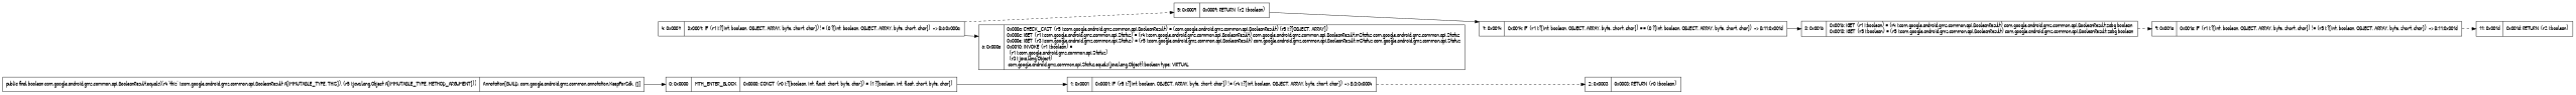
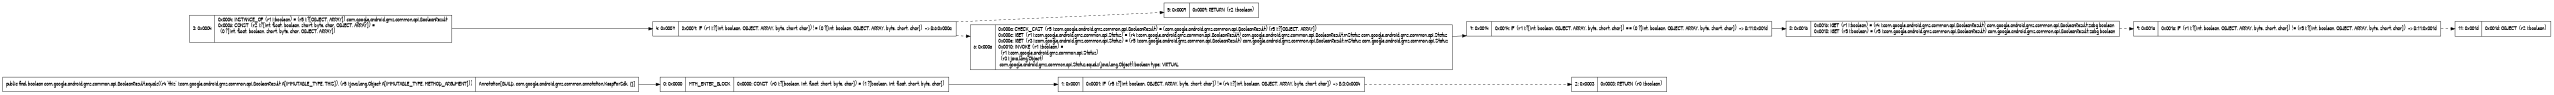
  digraph {
    fontname="Patrick Hand"
    rankdir=LR
    node [fontname="Patrick Hand" shape=record]
    edge [fontname="Patrick Hand"]
    n1 [label="{0\:\ 0x0000|MTH_ENTER_BLOCK\l|0x0000: CONST  (r0 I:?[boolean, int, float, short, byte, char]) = (1 ?[boolean, int, float, short, byte, char]) \l}"]
    n2 [label="{1\:\ 0x0001|0x0001: IF  (r5 I:?[int, boolean, OBJECT, ARRAY, byte, short, char]) != (r4 I:?[int, boolean, OBJECT, ARRAY, byte, short, char])  \-\> B:3:0x0004 \l}"]
    n3 [label="{2\:\ 0x0003|0x0003: RETURN  (r0 I:boolean) \l}"]
+   n4 [label="{3\:\ 0x0004|0x0004: INSTANCE_OF  (r1 I:boolean) = (r5 I:?[OBJECT, ARRAY]) com.google.android.gms.common.api.BooleanResult \l0x0006: CONST  (r2 I:?[int, float, boolean, short, byte, char, OBJECT, ARRAY]) = \l  (0 ?[int, float, boolean, short, byte, char, OBJECT, ARRAY])\l \l}"]
    n5 [label="{4\:\ 0x0007|0x0007: IF  (r1 I:?[int, boolean, OBJECT, ARRAY, byte, short, char]) != (0 ?[int, boolean, OBJECT, ARRAY, byte, short, char])  \-\> B:6:0x000a \l}"]
    n6 [label="{5\:\ 0x0009|0x0009: RETURN  (r2 I:boolean) \l}"]
    n7 [label="{6\:\ 0x000a|0x000a: CHECK_CAST  (r5 I:com.google.android.gms.common.api.BooleanResult) = (com.google.android.gms.common.api.BooleanResult) (r5 I:?[OBJECT, ARRAY]) \l0x000c: IGET  (r1 I:com.google.android.gms.common.api.Status) = (r4 I:com.google.android.gms.common.api.BooleanResult) com.google.android.gms.common.api.BooleanResult.mStatus com.google.android.gms.common.api.Status \l0x000e: IGET  (r3 I:com.google.android.gms.common.api.Status) = (r5 I:com.google.android.gms.common.api.BooleanResult) com.google.android.gms.common.api.BooleanResult.mStatus com.google.android.gms.common.api.Status \l0x0010: INVOKE  (r1 I:boolean) = \l  (r1 I:com.google.android.gms.common.api.Status)\l  (r3 I:java.lang.Object)\l com.google.android.gms.common.api.Status.equals(java.lang.Object):boolean type: VIRTUAL \l}"]
    n8 [label="{7\:\ 0x0014|0x0014: IF  (r1 I:?[int, boolean, OBJECT, ARRAY, byte, short, char]) == (0 ?[int, boolean, OBJECT, ARRAY, byte, short, char])  \-\> B:11:0x001d \l}"]
    n9 [label="{8\:\ 0x0016|0x0016: IGET  (r1 I:boolean) = (r4 I:com.google.android.gms.common.api.BooleanResult) com.google.android.gms.common.api.BooleanResult.zabg boolean \l0x0018: IGET  (r5 I:boolean) = (r5 I:com.google.android.gms.common.api.BooleanResult) com.google.android.gms.common.api.BooleanResult.zabg boolean \l}"]
    n10 [label="{9\:\ 0x001a|0x001a: IF  (r1 I:?[int, boolean, OBJECT, ARRAY, byte, short, char]) != (r5 I:?[int, boolean, OBJECT, ARRAY, byte, short, char])  \-\> B:11:0x001d \l}"]
-   n11 [label="{11\:\ 0x001d|0x001d: RETURN  (r2 I:boolean) \l}"]
+   n11 [label="{11\:\ 0x001d|0x001d: OBJECT  (r2 I:boolean) \l}"]
    n12 [label="{public final boolean com.google.android.gms.common.api.BooleanResult.equals((r4 'this' I:com.google.android.gms.common.api.BooleanResult A[IMMUTABLE_TYPE, THIS]), (r5 I:java.lang.Object A[IMMUTABLE_TYPE, METHOD_ARGUMENT]))  | Annotation[BUILD, com.google.android.gms.common.annotation.KeepForSdk, \{\}]\l}"]
    n1 -> n2
    n2 -> n3 [style=dashed]
+   n4 -> n5
    n5 -> n6 [style=dashed]
-   n5 -> n7
-   n6 -> n8
+   n5 -> n7 [style=dashed]
+   n7 -> n8
    n8 -> n9 [style=solid]
    n9 -> n10 [style=dashed]
    n10 -> n11 [style=dashed]
    n12 -> n1
  }
